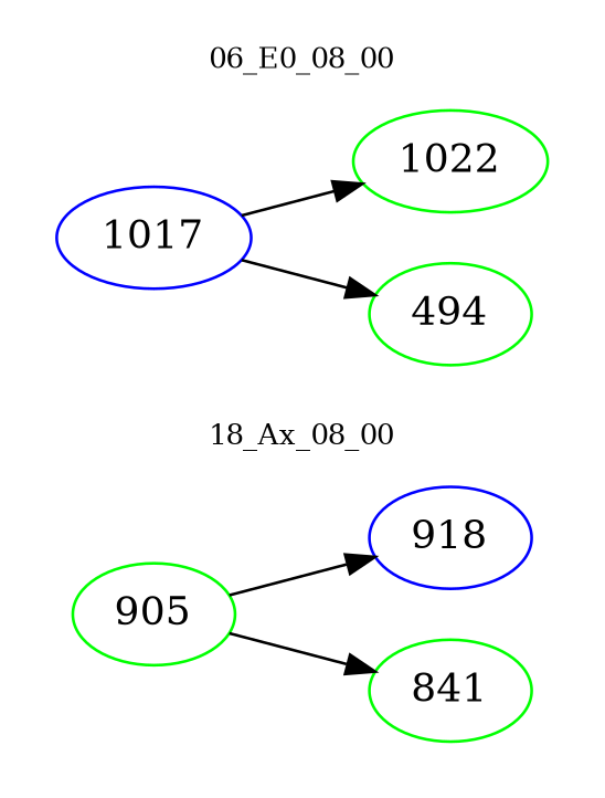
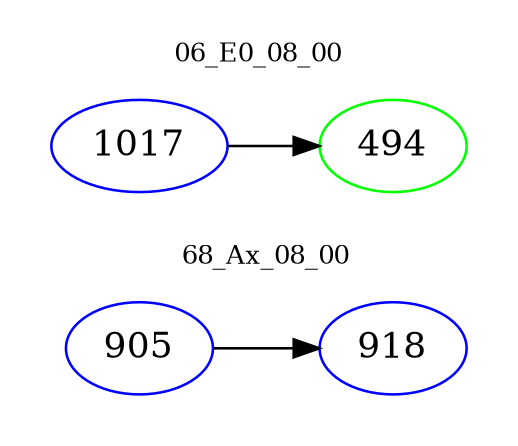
  digraph {
    rankdir=LR
    node [color=blue]
    edge [color=black]
-   n1 [color=green label=905]
-   n2 [color=green label=841]
+   n1 [label=905]
    n3 [label=918]
    n4 [label=1017]
    n5 [color=green label=494]
-   n6 [color=green label=1022]
    subgraph cluster_1 {
      color=white
      fontsize=10
-     label="18_Ax_08_00"
+     label="68_Ax_08_00"
      n1
-     n2
      n3
    }
    subgraph cluster_2 {
      color=white
      fontsize=10
      label="06_E0_08_00"
      n4
      n5
-     n6
    }
-   n1 -> n2
    n1 -> n3
    n4 -> n5
-   n4 -> n6
  }
